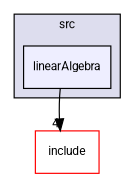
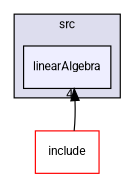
  digraph {
    compound=true
    fontname=Roboto
    node [fontname=Roboto fontsize=10 shape=box style=filled]
    n1 [fillcolor="#eeeeff" label=linearAlgebra pencolor=black]
    n2 [color=red fillcolor=white label=include]
    subgraph cluster_1 {
      bgcolor="#ddddee"
      fontsize=10
      label=src
      pencolor=black
      n1
    }
-   n1 -> n2 [headlabel=4 labeldistance=1.5 labelfontname=Helvetica labelfontsize=10 fontname=Roboto]
+   n2 -> n1 [headlabel=4 labeldistance=1.5 labelfontname=Helvetica labelfontsize=10 fontname=Roboto]
  }
